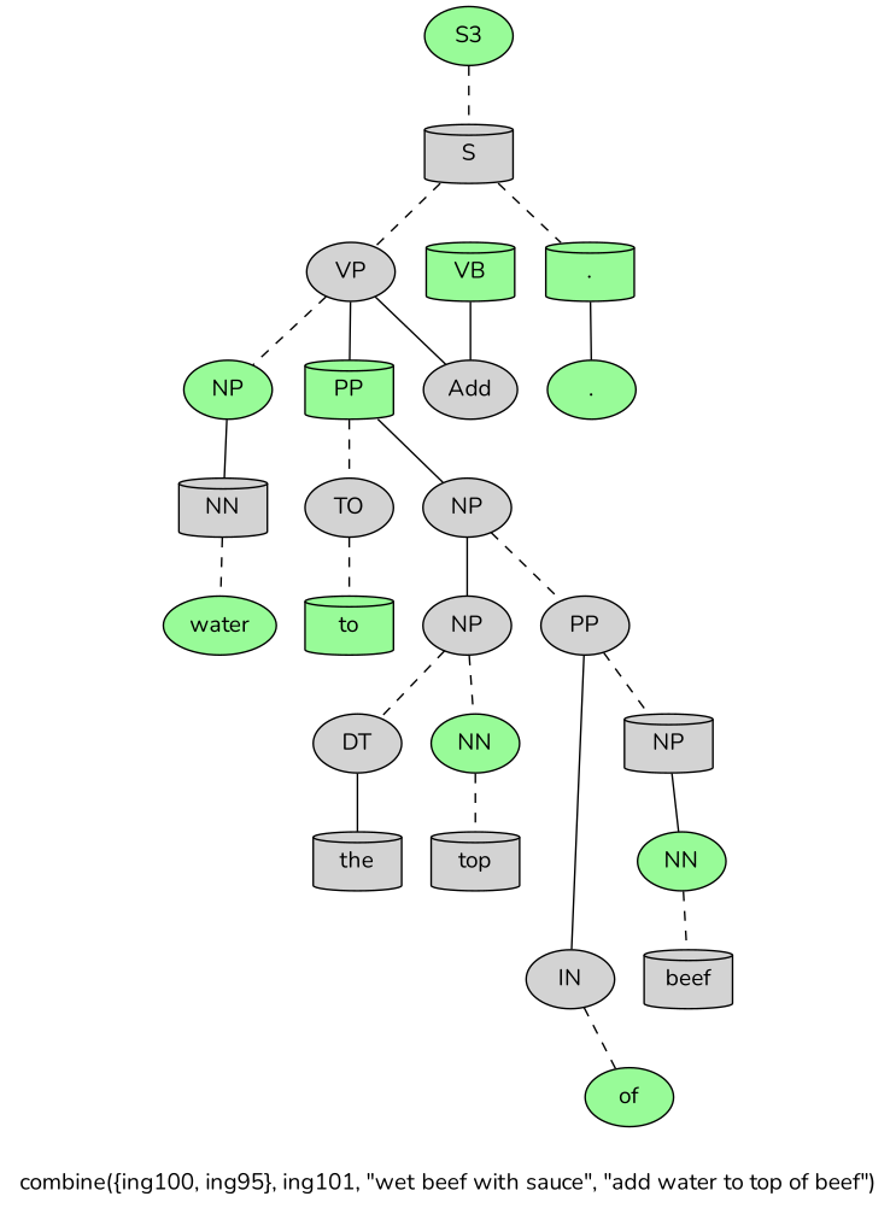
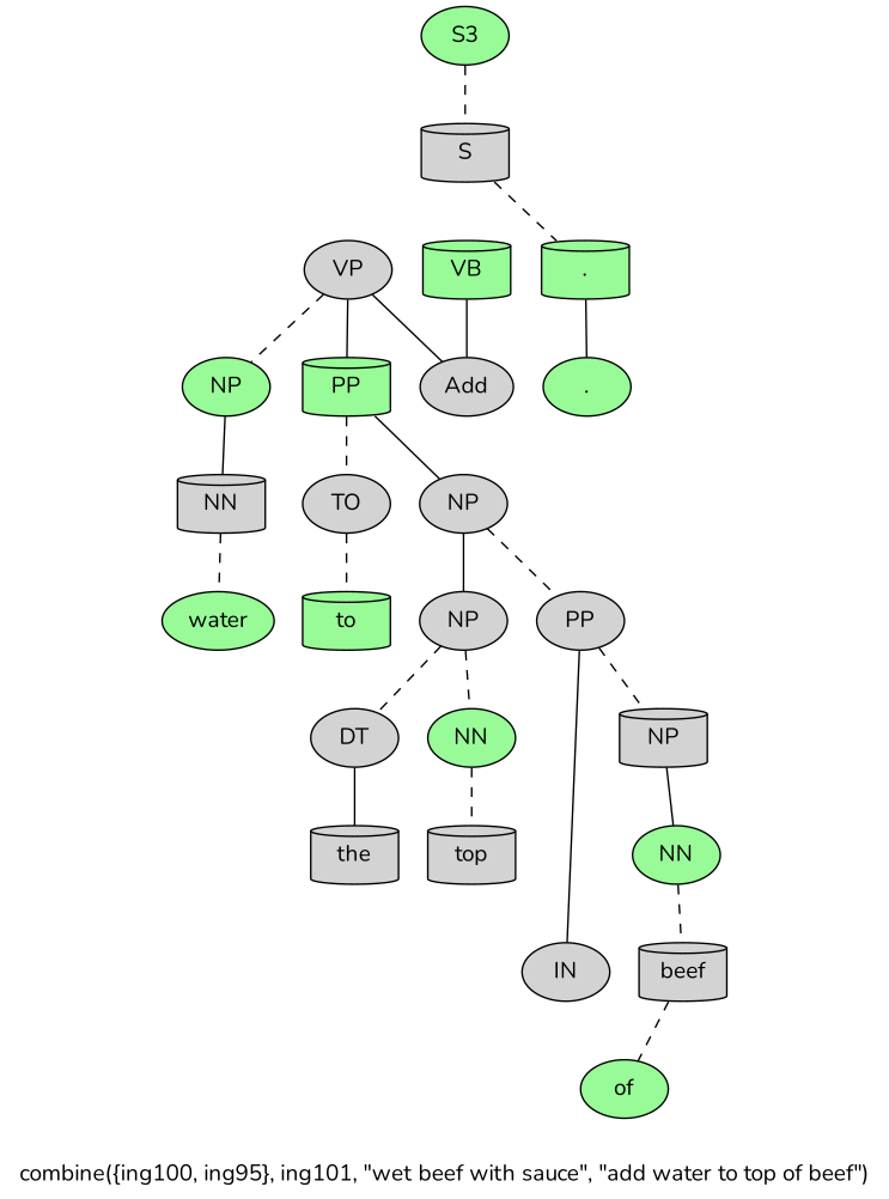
  graph {
    fontname=Nunito
    label="combine({ing100, ing95}, ing101, \"wet beef with sauce\", \"add water to top of beef\")"
    node [fillcolor=lightgrey fontname=Nunito shape=ellipse style=filled]
    edge [fontname=Nunito style=dashed]
    n1 [fillcolor=palegreen label=S3]
    n2 [label=S shape=cylinder]
    n3 [label=VP]
    n4 [fillcolor=palegreen label="." shape=cylinder]
    n5 [fillcolor=palegreen label=NP]
    n6 [fillcolor=palegreen label=PP shape=cylinder]
    n7 [label=Add]
    n8 [fillcolor=palegreen label="."]
    n9 [fillcolor=palegreen label=VB shape=cylinder]
    n10 [label=NN shape=cylinder]
    n11 [label=TO]
    n12 [label=NP]
    n13 [fillcolor=palegreen label=water]
    n14 [fillcolor=palegreen label=to shape=cylinder]
    n15 [label=NP]
    n16 [label=PP]
    n17 [label=DT]
    n18 [fillcolor=palegreen label=NN]
    n19 [label=IN]
    n20 [label=NP shape=cylinder]
    n21 [label=the shape=cylinder]
    n22 [label=top shape=cylinder]
    n23 [fillcolor=palegreen label=of]
    n24 [fillcolor=palegreen label=NN]
    n25 [label=beef shape=cylinder]
    n1 -- n2
-   n2 -- n3
    n2 -- n4
    n3 -- n5
    n3 -- n6 [style=solid]
    n3 -- n7 [style=solid]
    n4 -- n8 [style=solid]
    n5 -- n10 [style=solid]
    n6 -- n11
    n6 -- n12 [style=solid]
    n9 -- n7 [style=solid]
    n10 -- n13
    n11 -- n14
    n12 -- n15 [style=solid]
    n12 -- n16
    n15 -- n17
    n15 -- n18
    n16 -- n19 [style=solid]
    n16 -- n20
    n17 -- n21 [style=solid]
    n18 -- n22
-   n19 -- n23
+   n25 -- n23
    n20 -- n24 [style=solid]
    n24 -- n25
  }
